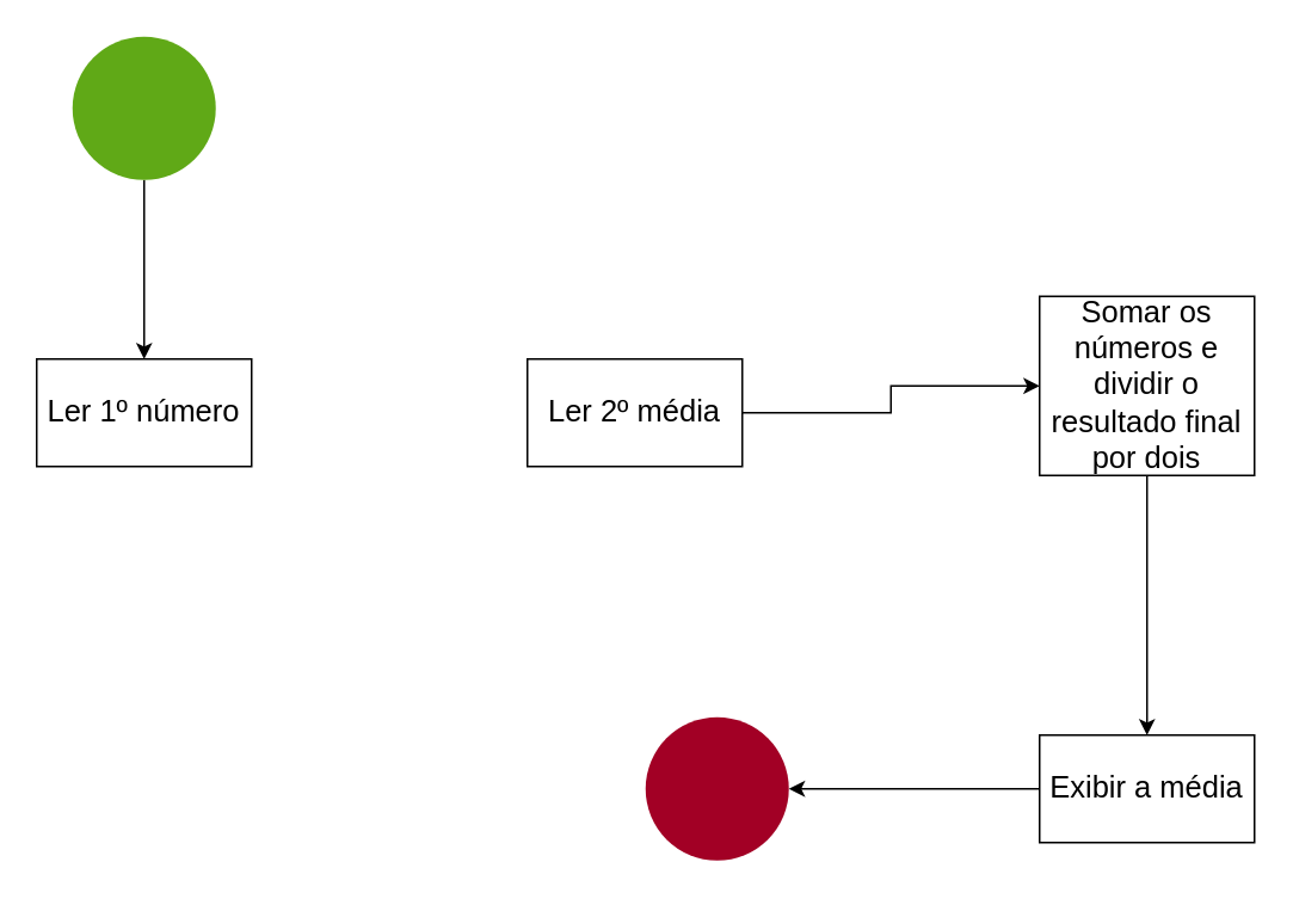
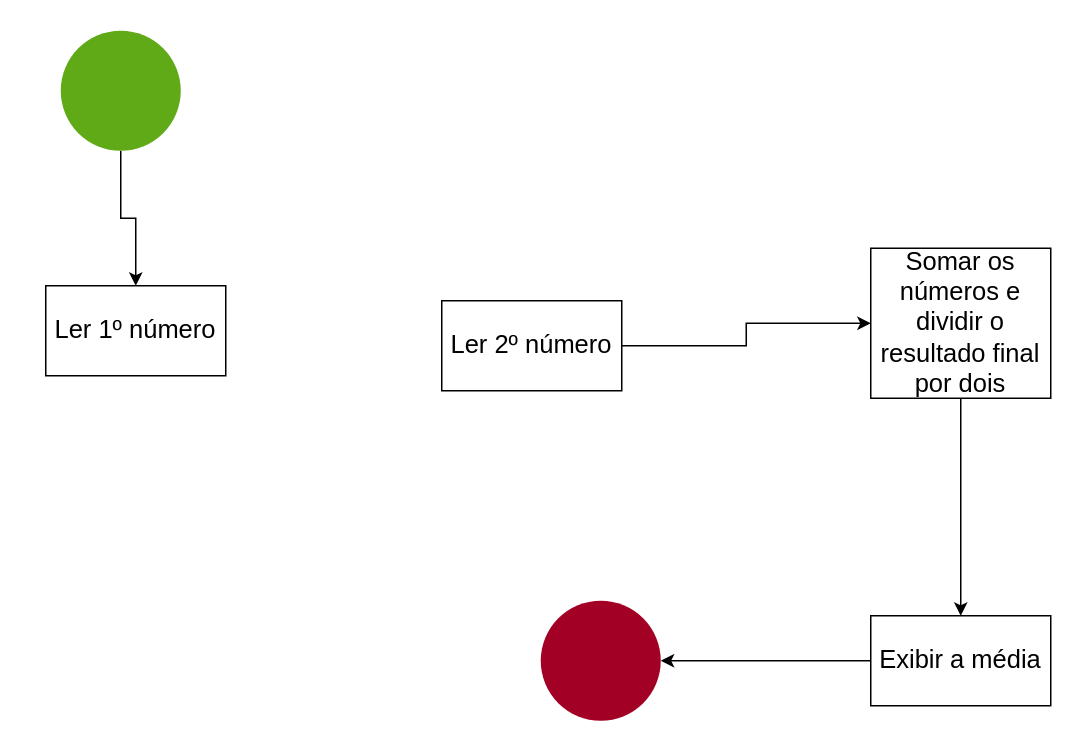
  <mxCell id="0" />
  <mxCell id="1" parent="0" />
  <mxCell id="2" style="edgeStyle=orthogonalEdgeStyle;rounded=0;orthogonalLoop=1;jettySize=auto;html=1;exitX=0.5;exitY=1;exitDx=0;exitDy=0;entryX=0.5;entryY=0;entryDx=0;entryDy=0;fontSize=17;" parent="1" source="3" target="4" edge="1"><mxGeometry relative="1" as="geometry" /></mxCell>
  <mxCell id="3" value="" style="ellipse;whiteSpace=wrap;html=1;aspect=fixed;fillColor=#60a917;fontColor=#ffffff;strokeColor=none;" parent="1" vertex="1"><mxGeometry x="40" y="20" width="80" height="80" as="geometry" /></mxCell>
- <mxCell id="4" value="Ler 1º número" style="rounded=0;whiteSpace=wrap;html=1;fontSize=17;" parent="1" vertex="1"><mxGeometry x="20" y="200" width="120" height="60" as="geometry" /></mxCell>
+ <mxCell id="4" value="Ler 1º número" style="rounded=0;whiteSpace=wrap;html=1;fontSize=17;" parent="1" vertex="1"><mxGeometry x="30" y="190" width="120" height="60" as="geometry" /></mxCell>
  <mxCell id="5" style="edgeStyle=orthogonalEdgeStyle;rounded=0;orthogonalLoop=1;jettySize=auto;html=1;exitX=1;exitY=0.5;exitDx=0;exitDy=0;entryX=0;entryY=0.5;entryDx=0;entryDy=0;fontSize=17;" parent="1" source="6" target="8" edge="1"><mxGeometry relative="1" as="geometry" /></mxCell>
- <mxCell id="6" value="Ler 2º média" style="rounded=0;whiteSpace=wrap;html=1;fontSize=17;" parent="1" vertex="1"><mxGeometry x="294" y="200" width="120" height="60" as="geometry" /></mxCell>
+ <mxCell id="6" value="Ler 2º número" style="rounded=0;whiteSpace=wrap;html=1;fontSize=17;" parent="1" vertex="1"><mxGeometry x="294" y="200" width="120" height="60" as="geometry" /></mxCell>
  <mxCell id="7" style="edgeStyle=orthogonalEdgeStyle;rounded=0;orthogonalLoop=1;jettySize=auto;html=1;exitX=0.5;exitY=1;exitDx=0;exitDy=0;entryX=0.5;entryY=0;entryDx=0;entryDy=0;fontSize=17;" parent="1" source="8" target="10" edge="1"><mxGeometry relative="1" as="geometry" /></mxCell>
  <mxCell id="8" value="Somar os números e dividir o resultado final por dois" style="rounded=0;whiteSpace=wrap;html=1;fontSize=17;" parent="1" vertex="1"><mxGeometry x="580" y="165" width="120" height="100" as="geometry" /></mxCell>
  <mxCell id="9" style="edgeStyle=orthogonalEdgeStyle;rounded=0;orthogonalLoop=1;jettySize=auto;html=1;exitX=0;exitY=0.5;exitDx=0;exitDy=0;entryX=1;entryY=0.5;entryDx=0;entryDy=0;fontSize=17;" parent="1" source="10" target="11" edge="1"><mxGeometry relative="1" as="geometry" /></mxCell>
  <mxCell id="10" value="Exibir a média" style="rounded=0;whiteSpace=wrap;html=1;fontSize=17;" parent="1" vertex="1"><mxGeometry x="580" y="410" width="120" height="60" as="geometry" /></mxCell>
  <mxCell id="11" value="" style="ellipse;whiteSpace=wrap;html=1;aspect=fixed;fontSize=17;fillColor=#a20025;fontColor=#ffffff;strokeColor=none;" parent="1" vertex="1"><mxGeometry x="360" y="400" width="80" height="80" as="geometry" /></mxCell>
